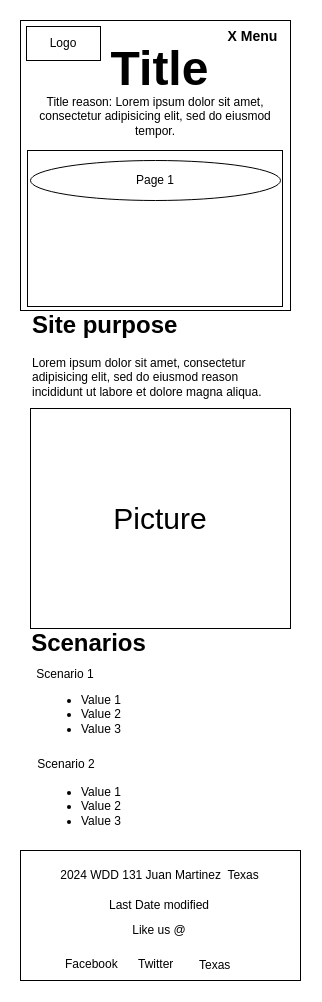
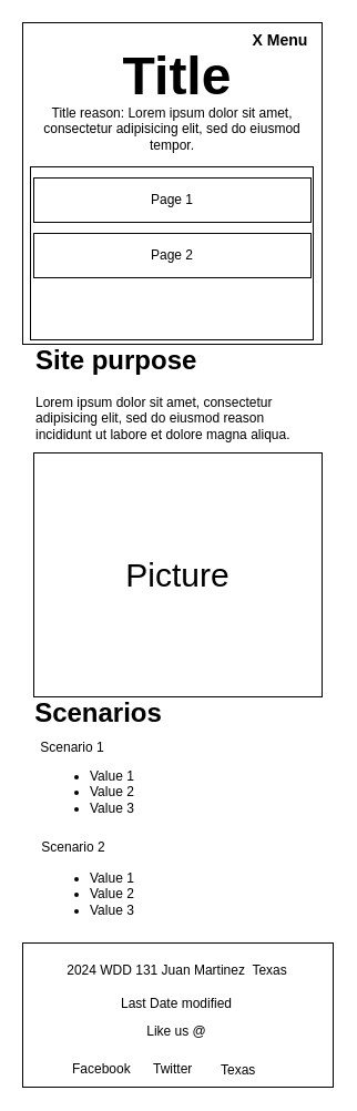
  <mxCell id="0" />
  <mxCell id="1" parent="0" />
  <mxCell id="2" value="" style="rounded=0;whiteSpace=wrap;html=1;" vertex="1" parent="1"><mxGeometry x="20" y="20" width="270" height="290" as="geometry" /></mxCell>
- <mxCell id="3" value="Logo" style="html=1;whiteSpace=wrap;" vertex="1" parent="1"><mxGeometry x="26" y="26" width="74" height="34" as="geometry" /></mxCell>
  <mxCell id="4" value="Title" style="text;strokeColor=none;fillColor=none;html=1;fontSize=48;fontStyle=1;verticalAlign=middle;align=center;" vertex="1" parent="1"><mxGeometry x="109" y="48" width="100" height="40" as="geometry" /></mxCell>
  <mxCell id="5" value="Title reason: Lorem ipsum dolor sit amet, consectetur adipisicing elit, sed do eiusmod tempor." style="text;html=1;strokeColor=none;fillColor=none;align=center;verticalAlign=middle;whiteSpace=wrap;overflow=hidden;" vertex="1" parent="1"><mxGeometry x="30" y="90" width="250" height="51" as="geometry" /></mxCell>
  <mxCell id="6" value="" style="rounded=0;whiteSpace=wrap;html=1;" vertex="1" parent="1"><mxGeometry x="27" y="150" width="255" height="156" as="geometry" /></mxCell>
- <mxCell id="7" value="Page 1" style="ellipse;html=1;whiteSpace=wrap;container=1;recursiveResize=0;collapsible=0;" vertex="1" parent="1"><mxGeometry x="30" y="160" width="250" height="40" as="geometry" /></mxCell>
+ <mxCell id="7" value="Page 1" style="html=1;whiteSpace=wrap;container=1;recursiveResize=0;collapsible=0;" vertex="1" parent="1"><mxGeometry x="30" y="160" width="250" height="40" as="geometry" /></mxCell>
+ <mxCell id="8" value="Page 2" style="html=1;whiteSpace=wrap;container=1;recursiveResize=0;collapsible=0;" vertex="1" parent="1"><mxGeometry x="30" y="210" width="250" height="40" as="geometry" /></mxCell>
  <mxCell id="9" value="&lt;font style=&quot;font-size: 30px;&quot;&gt;Picture&lt;/font&gt;" style="whiteSpace=wrap;html=1;align=center;" vertex="1" parent="1"><mxGeometry x="30" y="408" width="260" height="220" as="geometry" /></mxCell>
  <mxCell id="10" value="Scenarios" style="text;strokeColor=none;fillColor=none;html=1;fontSize=24;fontStyle=1;verticalAlign=middle;align=center;" vertex="1" parent="1"><mxGeometry x="23" y="623" width="130" height="40" as="geometry" /></mxCell>
  <mxCell id="11" value="&lt;ul&gt;&lt;li&gt;Value 1&lt;/li&gt;&lt;li&gt;Value 2&lt;/li&gt;&lt;li&gt;Value 3&lt;/li&gt;&lt;/ul&gt;" style="text;strokeColor=none;fillColor=none;html=1;whiteSpace=wrap;verticalAlign=middle;overflow=hidden;" vertex="1" parent="1"><mxGeometry x="39" y="674" width="100" height="80" as="geometry" /></mxCell>
  <mxCell id="12" value="Scenario 1" style="text;html=1;strokeColor=none;fillColor=none;align=center;verticalAlign=middle;whiteSpace=wrap;overflow=hidden;" vertex="1" parent="1"><mxGeometry x="25" y="664" width="80" height="20" as="geometry" /></mxCell>
  <mxCell id="13" value="Scenario 2" style="text;html=1;strokeColor=none;fillColor=none;align=center;verticalAlign=middle;whiteSpace=wrap;overflow=hidden;" vertex="1" parent="1"><mxGeometry x="26" y="754" width="80" height="20" as="geometry" /></mxCell>
  <mxCell id="14" value="&lt;ul&gt;&lt;li&gt;Value 1&lt;/li&gt;&lt;li&gt;Value 2&lt;/li&gt;&lt;li&gt;Value 3&lt;/li&gt;&lt;/ul&gt;" style="text;strokeColor=none;fillColor=none;html=1;whiteSpace=wrap;verticalAlign=middle;overflow=hidden;" vertex="1" parent="1"><mxGeometry x="39" y="766" width="100" height="80" as="geometry" /></mxCell>
  <mxCell id="15" value="" style="rounded=0;whiteSpace=wrap;html=1;" vertex="1" parent="1"><mxGeometry x="20" y="850" width="280" height="130" as="geometry" /></mxCell>
  <mxCell id="16" value="&lt;h1 style=&quot;margin-top: 0px;&quot;&gt;Site purpose&lt;/h1&gt;&lt;p&gt;Lorem ipsum dolor sit amet, consectetur adipisicing elit, sed do eiusmod reason incididunt ut labore et dolore magna aliqua.&lt;/p&gt;" style="text;html=1;whiteSpace=wrap;overflow=hidden;rounded=0;" vertex="1" parent="1"><mxGeometry x="30" y="304" width="252" height="100" as="geometry" /></mxCell>
  <mxCell id="17" value="2024 WDD 131 Juan Martinez&amp;nbsp; Texas" style="text;html=1;align=center;verticalAlign=middle;whiteSpace=wrap;rounded=0;" vertex="1" parent="1"><mxGeometry x="51" y="860" width="217" height="30" as="geometry" /></mxCell>
  <mxCell id="18" value="Last Date modified" style="text;html=1;align=center;verticalAlign=middle;whiteSpace=wrap;rounded=0;" vertex="1" parent="1"><mxGeometry x="99" y="890" width="120" height="30" as="geometry" /></mxCell>
  <mxCell id="19" value="Like us @" style="text;html=1;strokeColor=none;fillColor=none;align=center;verticalAlign=middle;whiteSpace=wrap;overflow=hidden;" vertex="1" parent="1"><mxGeometry x="119" y="920" width="80" height="20" as="geometry" /></mxCell>
  <mxCell id="20" value="Facebook" style="text;strokeColor=none;fillColor=none;align=left;verticalAlign=top;spacingLeft=4;spacingRight=4;overflow=hidden;rotatable=0;points=[[0,0.5],[1,0.5]];portConstraint=eastwest;whiteSpace=wrap;html=1;" vertex="1" parent="1"><mxGeometry x="59" y="950" width="70" height="26" as="geometry" /></mxCell>
  <mxCell id="21" value="Twitter" style="text;strokeColor=none;fillColor=none;align=left;verticalAlign=top;spacingLeft=4;spacingRight=4;overflow=hidden;rotatable=0;points=[[0,0.5],[1,0.5]];portConstraint=eastwest;whiteSpace=wrap;html=1;" vertex="1" parent="1"><mxGeometry x="132" y="950" width="50" height="26" as="geometry" /></mxCell>
  <mxCell id="22" value="Texas" style="text;strokeColor=none;fillColor=none;align=left;verticalAlign=top;spacingLeft=4;spacingRight=4;overflow=hidden;rotatable=0;points=[[0,0.5],[1,0.5]];portConstraint=eastwest;whiteSpace=wrap;html=1;" vertex="1" parent="1"><mxGeometry x="193" y="951" width="67" height="26" as="geometry" /></mxCell>
  <mxCell id="23" value="X Menu" style="text;strokeColor=none;fillColor=none;html=1;fontSize=14;fontStyle=1;verticalAlign=middle;align=center;" vertex="1" parent="1"><mxGeometry x="222" y="26" width="60" height="20" as="geometry" /></mxCell>
